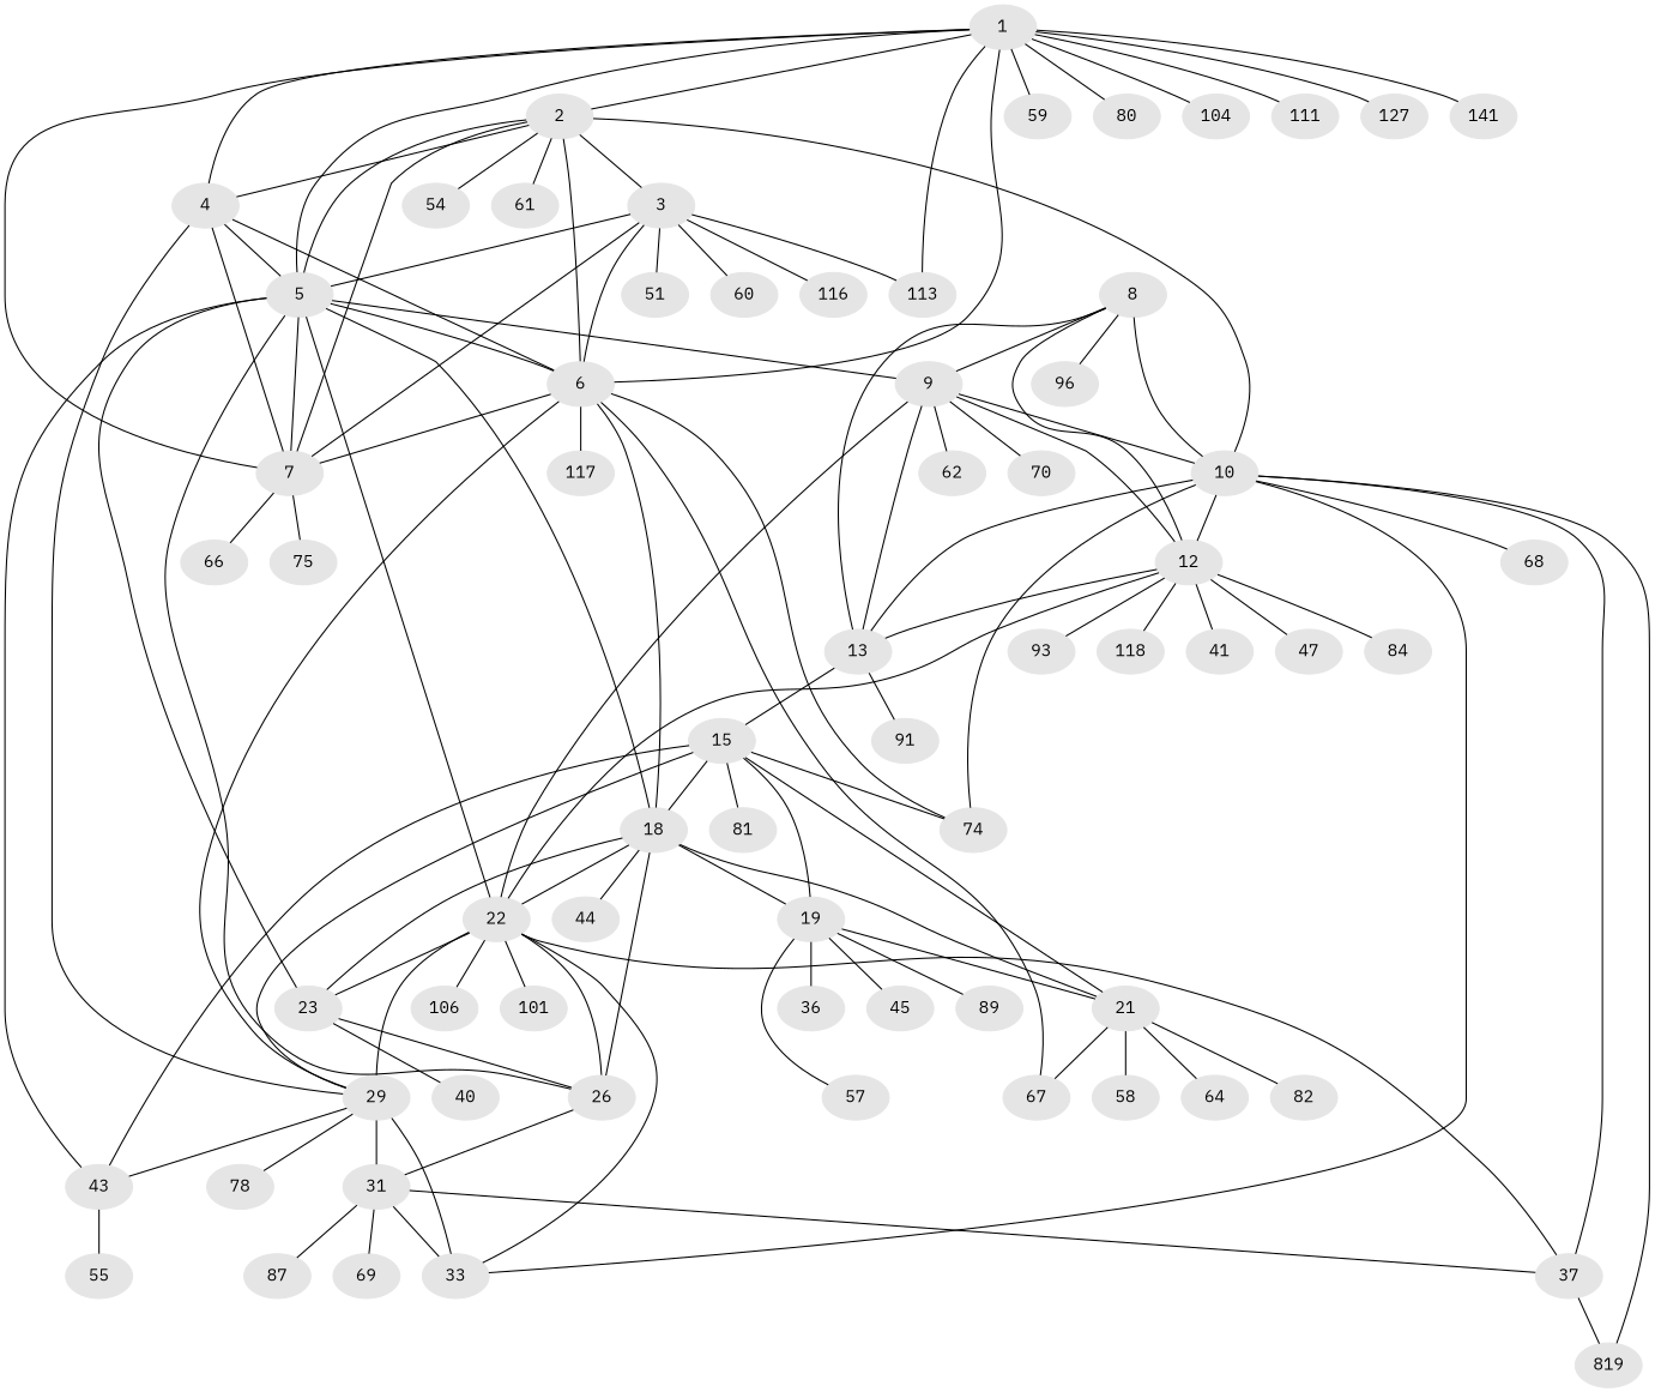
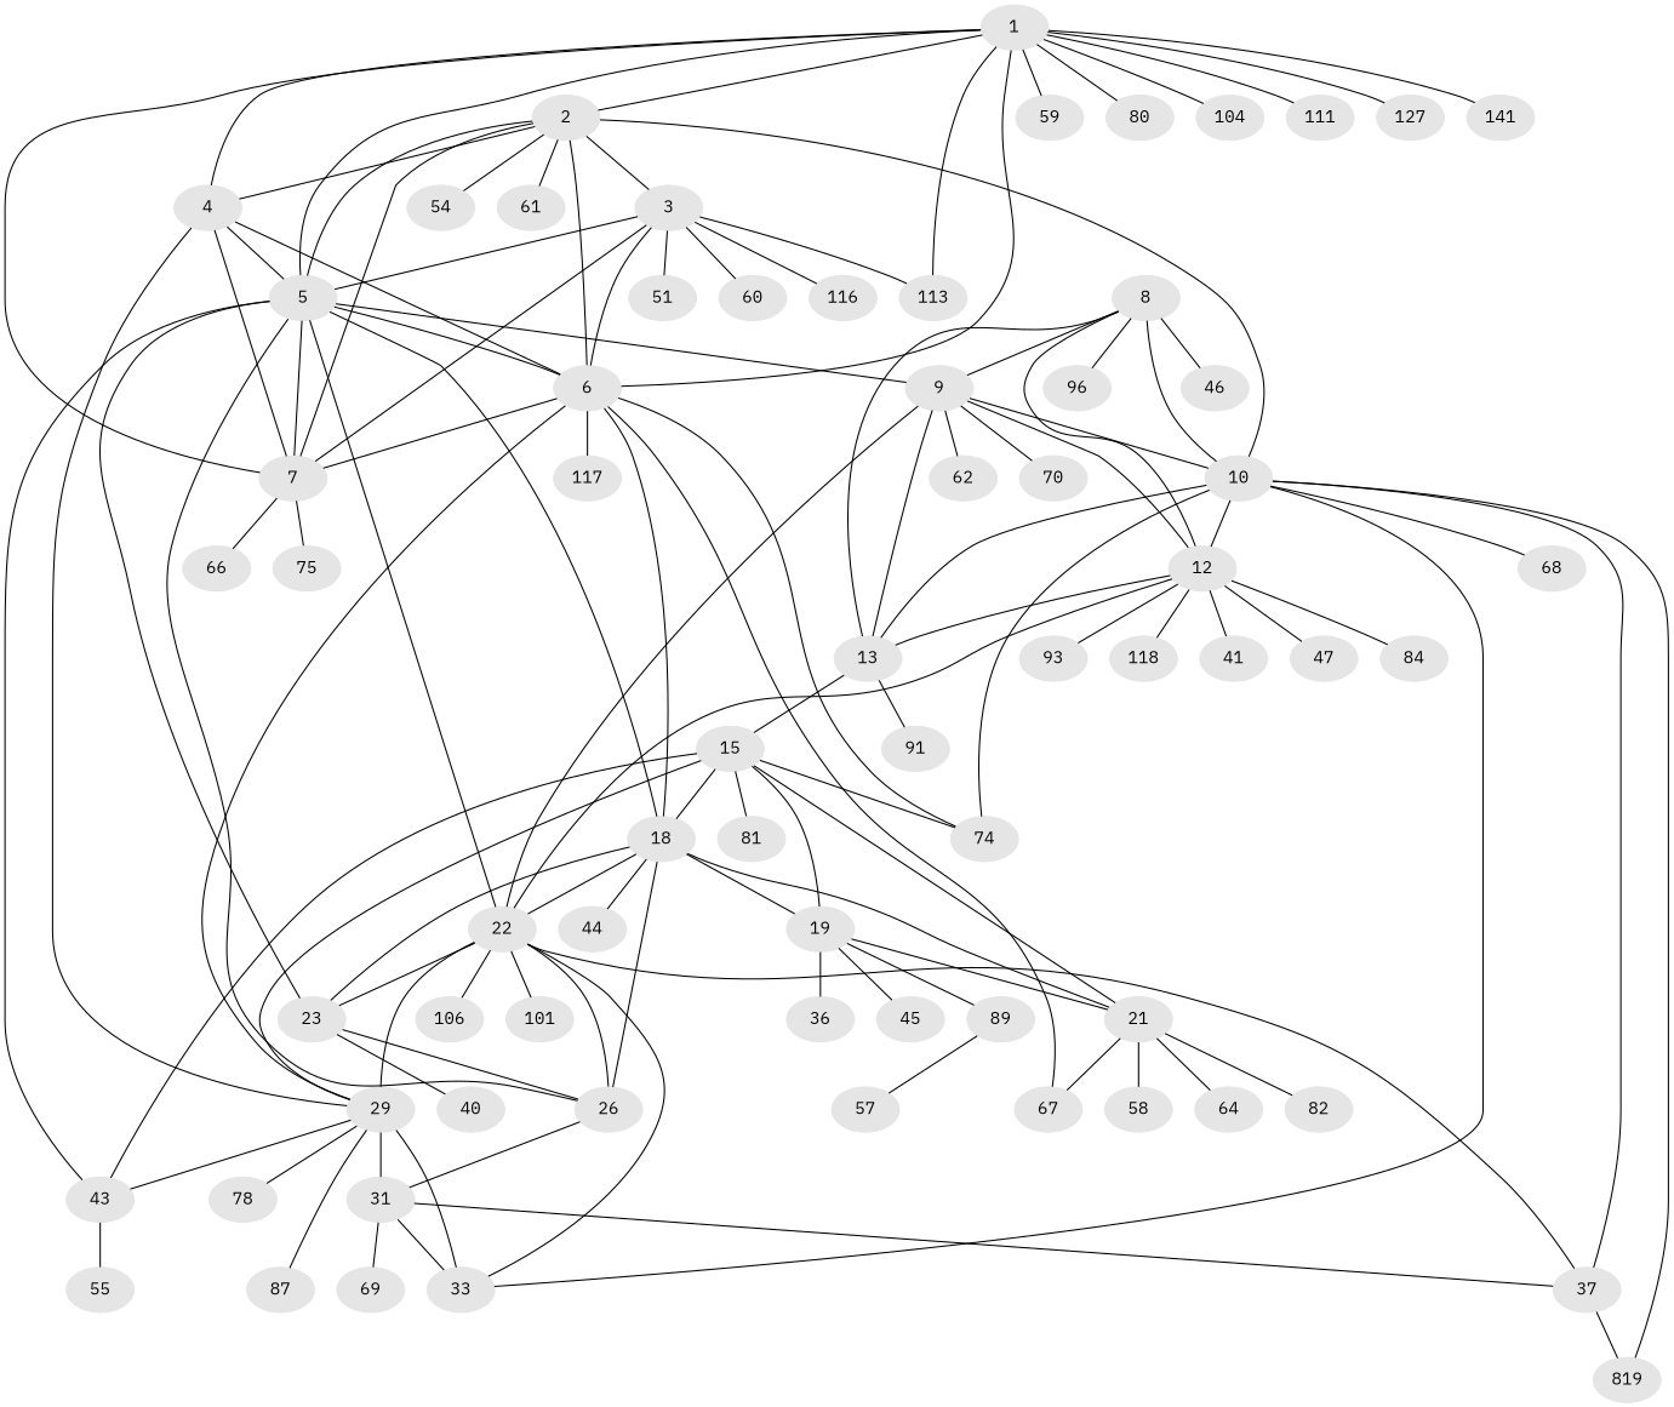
  graph {
    fontname="IBM Plex Mono"
    node [color=gray90 fontname="IBM Plex Mono" style=filled]
    edge [fontname="IBM Plex Mono"]
    1 [super="+38"]
    2
    4
    5 [super="+136+122+90+28"]
    6
    7
    59 [super="+83"]
    80
    104 [super="+121"]
    111
    127
    141
    113
    3
    10 [super="+11"]
    54
    61
    51
    60
    116
    29 [super="+49+30+32"]
    9
    18 [super="+25+20+73"]
    22 [super="+27+24+71"]
    23
    26 [super="+63"]
    43 [super="+139+79+86"]
    67
    74
    117
    66
    75
    12
    13
    33 [super="+98+123"]
    37 [super="+39+76"]
    68
    n38 [label=819]
    31 [super="+34"]
    78
    62
    70 [super="+130"]
    19
    21
    44
    101 [super="+124"]
    106
    40
    55
    8
+   46 [super="+102"]
    96
    41
    47
    84
    93
    118
    15 [super="+112+17+50+53+16"]
    91
    81
    36
    45
    57
    89
    58
    64 [super="+107"]
    82
    69
    87
    1 -- 2
    1 -- 4
    1 -- 5
    1 -- 6
    1 -- 7
    1 -- 59
    1 -- 80
    1 -- 104
    1 -- 111
    1 -- 127
    1 -- 141
    1 -- 113
    2 -- 4
    2 -- 5
    2 -- 6
    2 -- 7
    2 -- 3
    2 -- 10 [weight=2]
    2 -- 54
    2 -- 61
    4 -- 5
    4 -- 6
    4 -- 7
    4 -- 29
    5 -- 6
    5 -- 7
    5 -- 9
    5 -- 18
    5 -- 22 [weight=3]
    5 -- 23
    5 -- 26
    5 -- 43
    6 -- 7
    6 -- 29
    6 -- 18
    6 -- 67
    6 -- 74
    6 -- 117
    7 -- 66
    7 -- 75
    3 -- 5
    3 -- 6
    3 -- 7
    3 -- 113
    3 -- 51
    3 -- 60
    3 -- 116
    10 -- 74
    10 -- 12 [weight=3]
    10 -- 13 [weight=3]
    10 -- 33 [weight=2]
    10 -- 37
    10 -- 68
    10 -- n38
    29 -- 43
    29 -- 33 [weight=4]
    29 -- 31 [weight=8]
    29 -- 78
    9 -- 10 [weight=3]
    9 -- 22
    9 -- 12
    9 -- 13
    9 -- 62
    9 -- 70
    18 -- 22 [weight=3]
    18 -- 23
    18 -- 26
    18 -- 19 [weight=2]
    18 -- 21 [weight=2]
    18 -- 44
    22 -- 29
    22 -- 23 [weight=3]
    22 -- 26 [weight=3]
    22 -- 33
    22 -- 37
    22 -- 101
    22 -- 106
    23 -- 26
    23 -- 40
    26 -- 31
    43 -- 55
    12 -- 22
    12 -- 13
    12 -- 41
    12 -- 47
    12 -- 84
    12 -- 93
    12 -- 118
    13 -- 15
    13 -- 91
    37 -- n38
    31 -- 33 [weight=2]
    31 -- 37
    31 -- 69
-   31 -- 87
+   29 -- 87
    19 -- 21
    19 -- 36
    19 -- 45
-   19 -- 57
+   89 -- 57
    19 -- 89
    21 -- 67
    21 -- 58
    21 -- 64
    21 -- 82
    8 -- 10 [weight=3]
    8 -- 9
    8 -- 12
    8 -- 13
+   8 -- 46
    8 -- 96
    15 -- 29
    15 -- 18 [weight=6]
    15 -- 43
    15 -- 74
    15 -- 19 [weight=3]
    15 -- 21 [weight=3]
    15 -- 81
  }
